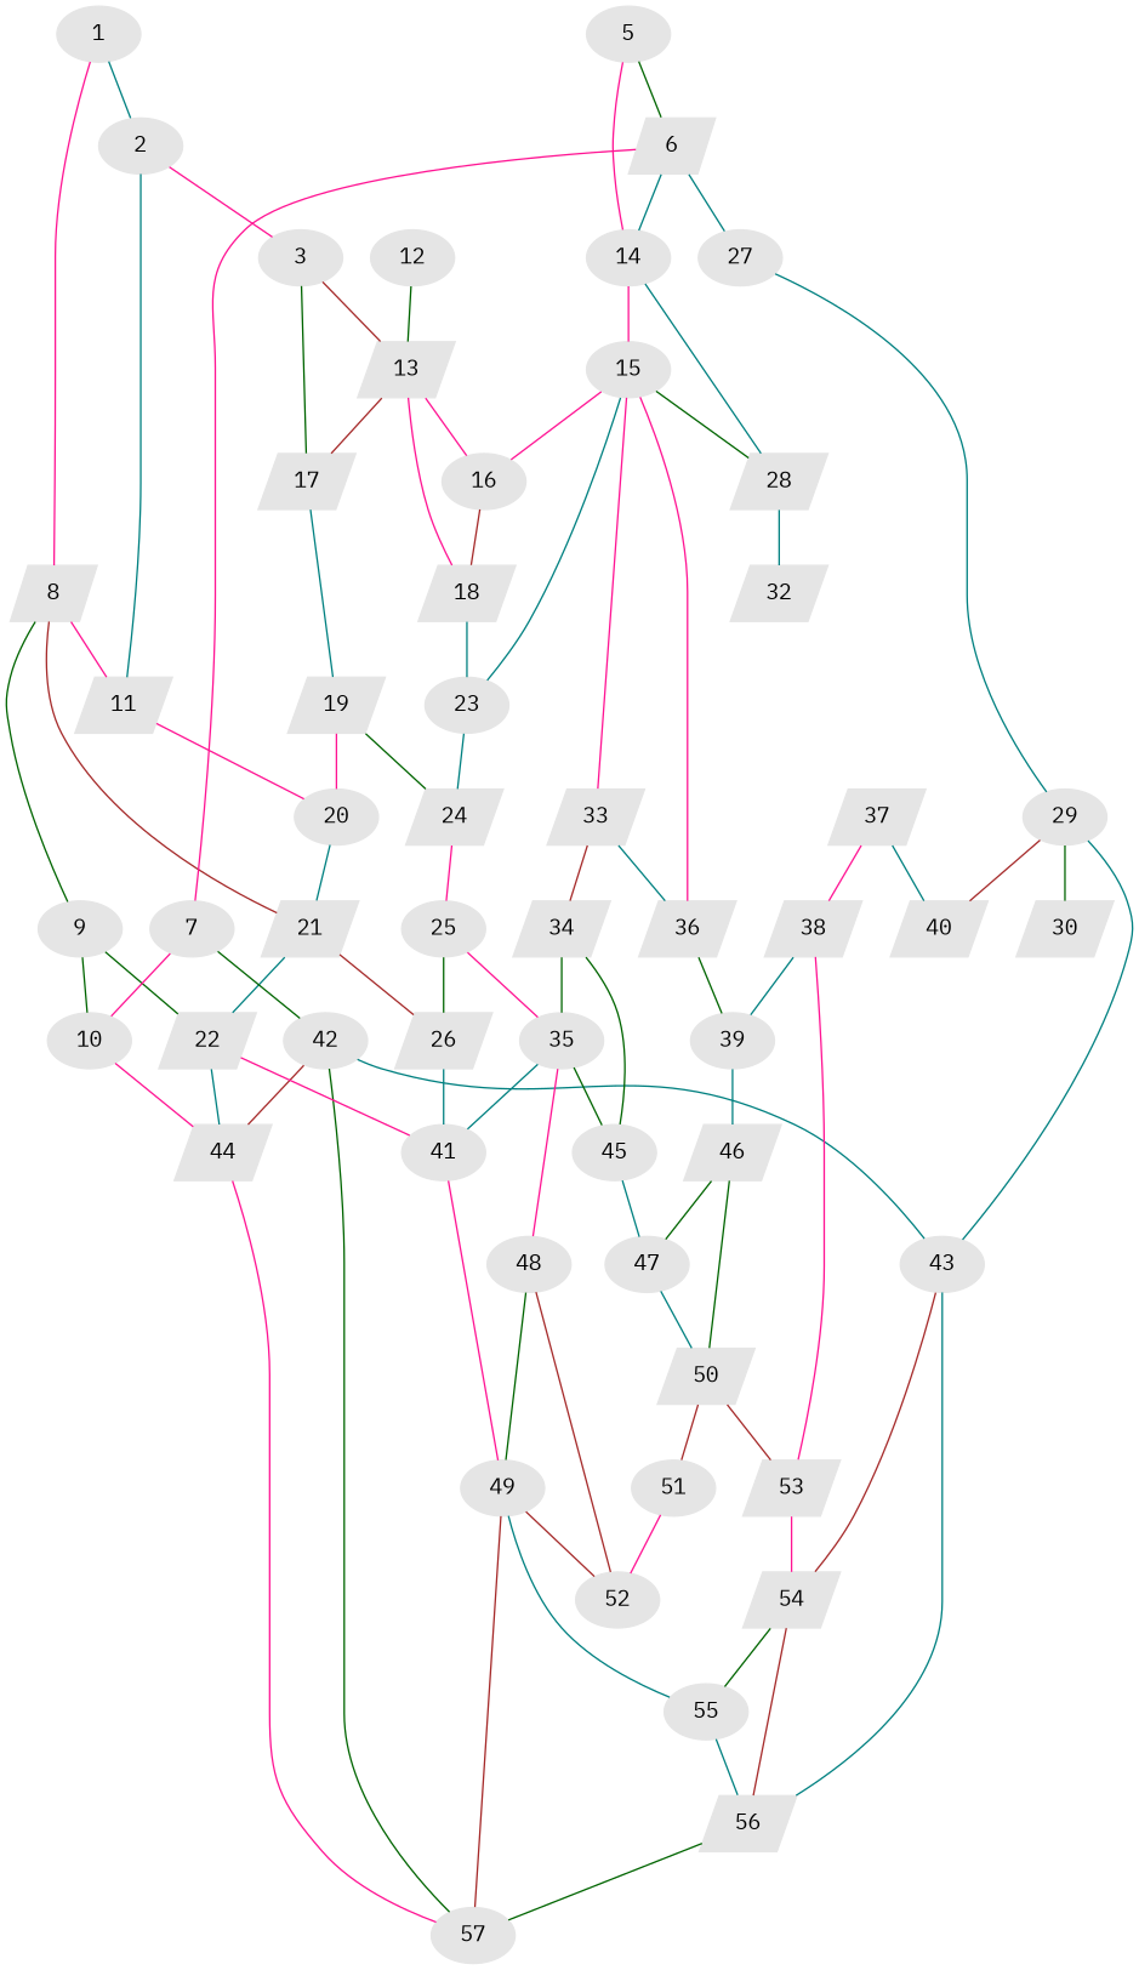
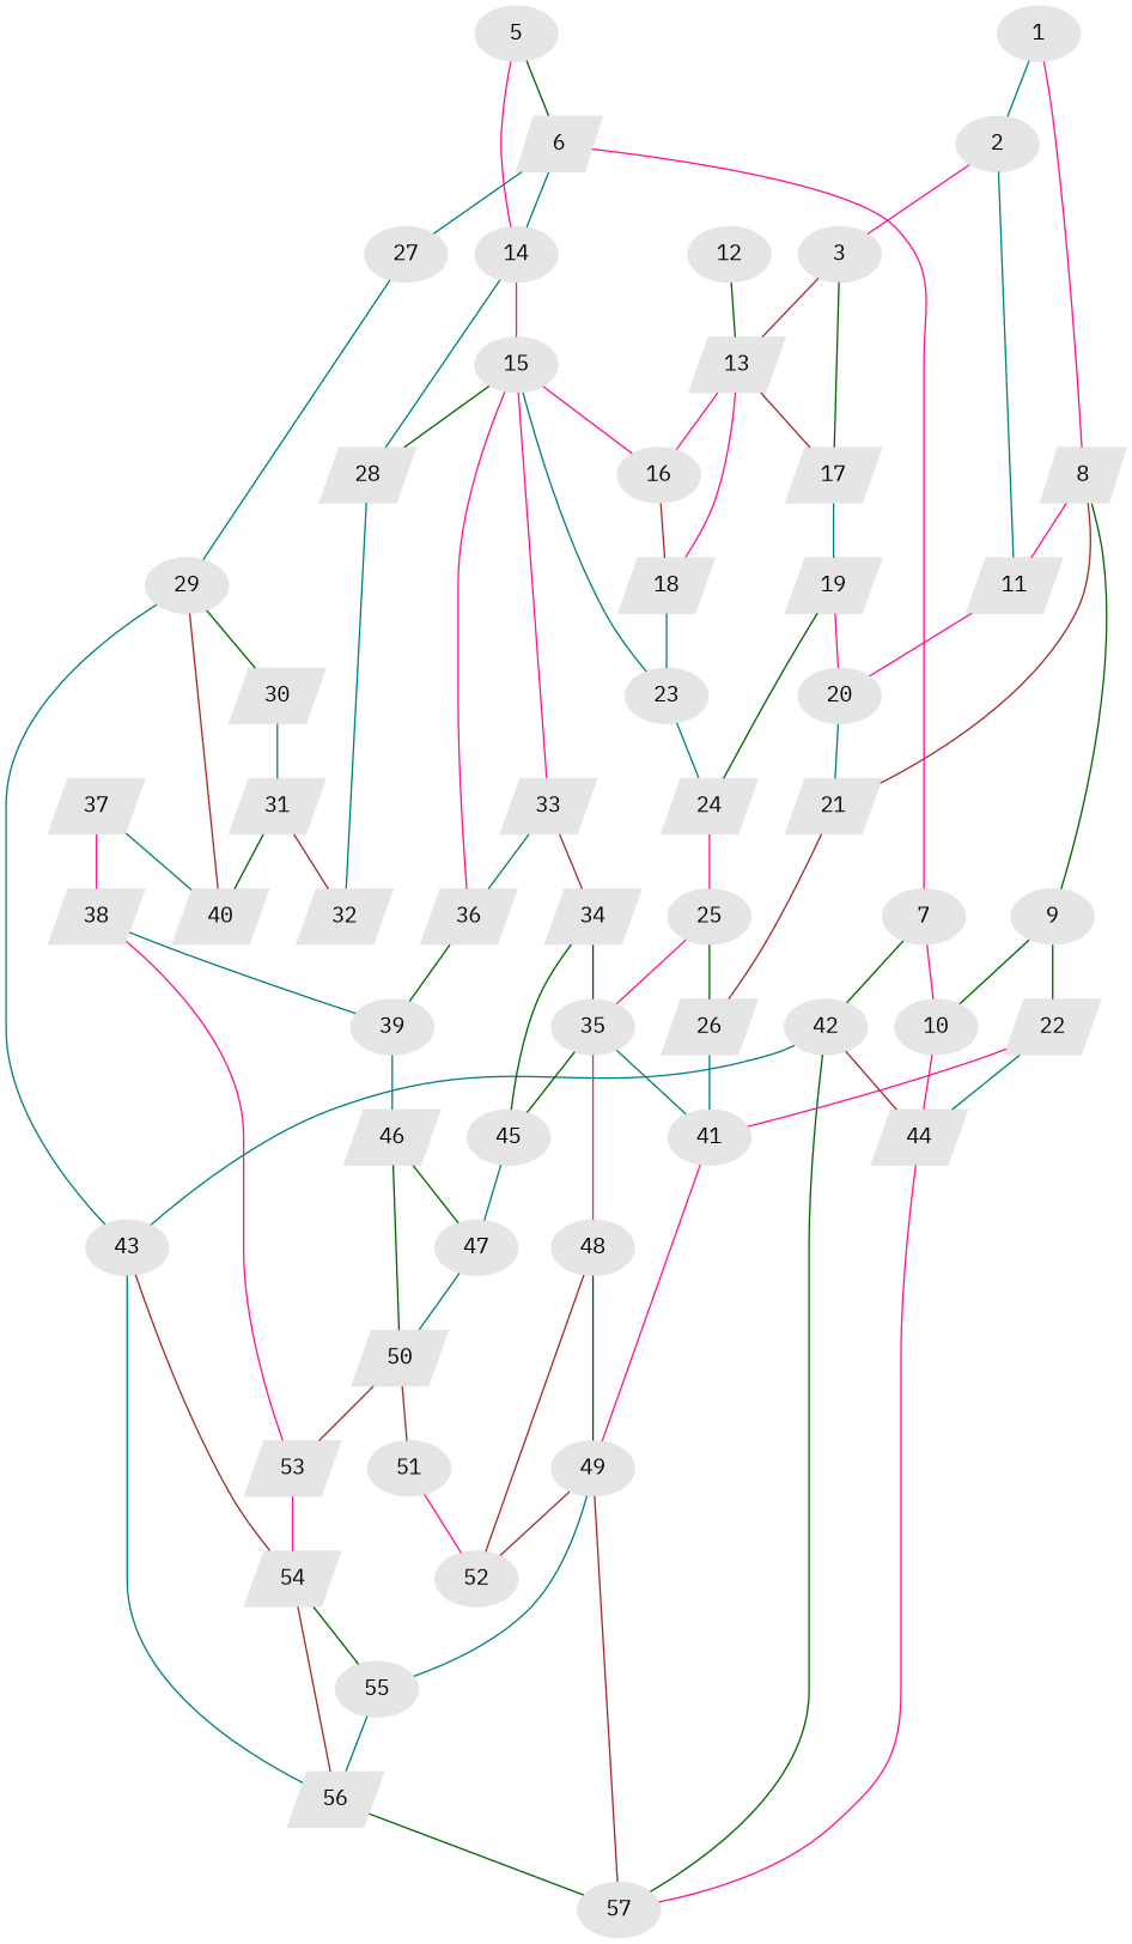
  graph {
    fontname="IBM Plex Mono"
    node [color=gray90 fontname="IBM Plex Mono" shape=ellipse style=filled]
    edge [color=teal fontname="IBM Plex Mono" weight=1.0]
    1
    2
    8 [shape=parallelogram]
    3
    11 [shape=parallelogram]
    9
    21 [shape=parallelogram]
    13 [shape=parallelogram]
    17 [shape=parallelogram]
    20
    16
    18 [shape=parallelogram]
    19 [shape=parallelogram]
    6 [shape=parallelogram]
    5
    14
    12
    7
    27
    15
    28 [shape=parallelogram]
    10
    42
    29
    44 [shape=parallelogram]
    43
    57
    22 [shape=parallelogram]
    26 [shape=parallelogram]
    41
    23
    33 [shape=parallelogram]
    36 [shape=parallelogram]
    32 [shape=parallelogram]
    24 [shape=parallelogram]
    34 [shape=parallelogram]
    39
    25
    49
    35
    45
    48
    30 [shape=parallelogram]
    40 [shape=parallelogram]
+   31 [shape=parallelogram]
    54 [shape=parallelogram]
    56 [shape=parallelogram]
    37 [shape=parallelogram]
    38 [shape=parallelogram]
    47
    52
    46 [shape=parallelogram]
    53 [shape=parallelogram]
    50 [shape=parallelogram]
    55
    51
    1 -- 2
    1 -- 8 [color=deeppink]
    2 -- 3 [color=deeppink weight=2.0]
    2 -- 11 [weight=2.0]
    8 -- 11 [color=deeppink weight=2.0]
    8 -- 9 [color=darkgreen]
    8 -- 21 [color=brown]
    3 -- 13 [color=brown]
    3 -- 17 [color=darkgreen]
    11 -- 20 [color=deeppink weight=2.0]
    9 -- 10 [color=darkgreen]
    9 -- 22 [color=darkgreen]
-   21 -- 22 [weight=2.0]
    21 -- 26 [color=brown]
    13 -- 17 [color=brown]
    13 -- 16 [color=deeppink]
    13 -- 18 [color=deeppink]
    17 -- 19
    20 -- 21
    16 -- 18 [color=brown]
    18 -- 23
    19 -- 20 [color=deeppink]
    19 -- 24 [color=darkgreen]
    6 -- 14
    6 -- 7 [color=deeppink weight=2.0]
    6 -- 27 [weight=2.0]
    5 -- 6 [color=darkgreen]
    5 -- 14 [color=deeppink]
    14 -- 15 [color=deeppink]
    14 -- 28
    12 -- 13 [color=darkgreen weight=2.0]
    7 -- 10 [color=deeppink weight=2.0]
    7 -- 42 [color=darkgreen]
    27 -- 29
    15 -- 16 [color=deeppink]
    15 -- 28 [color=darkgreen]
    15 -- 23
    15 -- 33 [color=deeppink]
    15 -- 36 [color=deeppink]
    28 -- 32
    10 -- 44 [color=deeppink]
    42 -- 44 [color=brown]
    42 -- 43
    42 -- 57 [color=darkgreen]
    29 -- 43 [weight=2.0]
    29 -- 30 [color=darkgreen]
    29 -- 40 [color=brown]
    44 -- 57 [color=deeppink]
    43 -- 54 [color=brown]
    43 -- 56 [weight=2.0]
    22 -- 44
    22 -- 41 [color=deeppink weight=2.0]
    26 -- 41
    41 -- 49 [color=deeppink]
    23 -- 24
    33 -- 36
    33 -- 34 [color=brown]
    36 -- 39 [color=darkgreen]
    24 -- 25 [color=deeppink]
    34 -- 35 [color=darkgreen]
    34 -- 45 [color=darkgreen]
    39 -- 46
    25 -- 26 [color=darkgreen]
    25 -- 35 [color=deeppink]
    49 -- 57 [color=brown]
    49 -- 52 [color=brown]
    49 -- 55
    35 -- 41
    35 -- 45 [color=darkgreen]
    35 -- 48 [color=deeppink weight=2.0]
    45 -- 47
    48 -- 49 [color=darkgreen]
    48 -- 52 [color=brown]
+   30 -- 31 [weight=2.0]
+   31 -- 32 [color=brown]
+   31 -- 40 [color=darkgreen]
    54 -- 56 [color=brown]
    54 -- 55 [color=darkgreen]
    56 -- 57 [color=darkgreen weight=2.0]
    37 -- 40
    37 -- 38 [color=deeppink]
    38 -- 39
    38 -- 53 [color=deeppink]
    47 -- 50
    46 -- 47 [color=darkgreen]
    46 -- 50 [color=darkgreen]
    53 -- 54 [color=deeppink weight=2.0]
    50 -- 53 [color=brown weight=2.0]
    50 -- 51 [color=brown weight=2.0]
    55 -- 56
    51 -- 52 [color=deeppink]
  }
